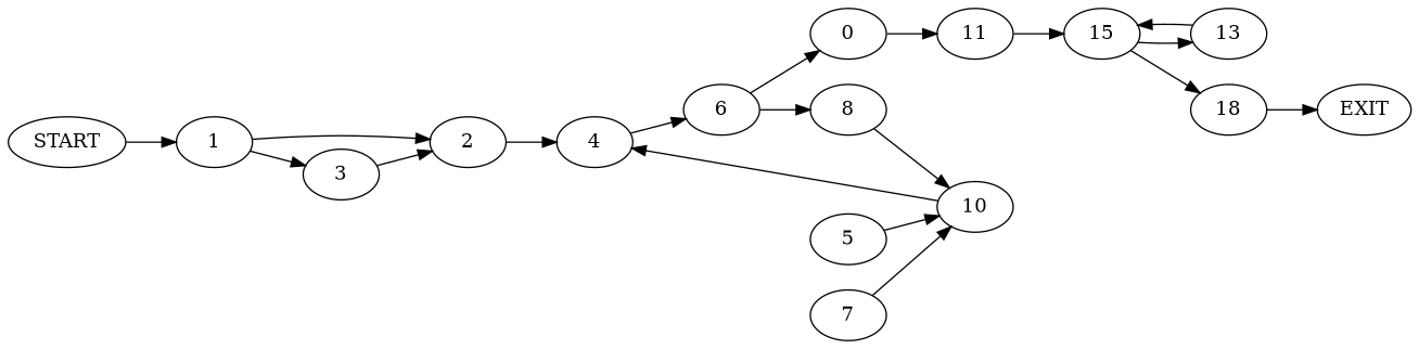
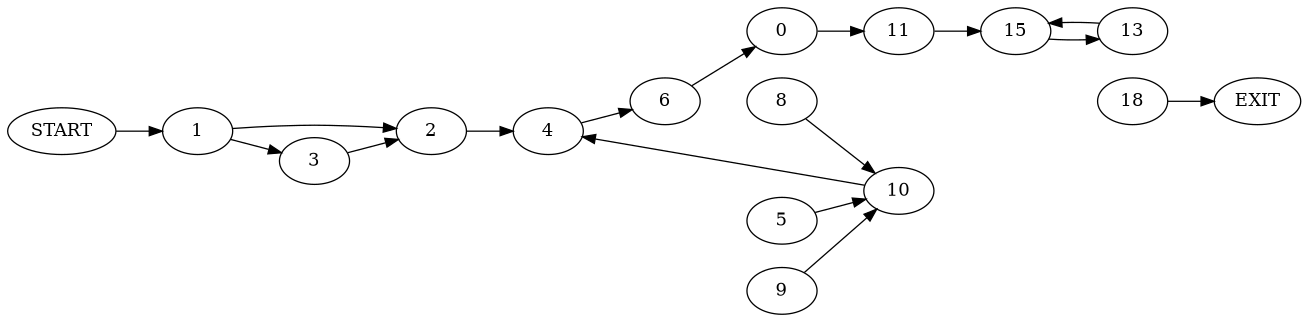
  digraph {
    rankdir=LR
    n1 [label=START]
    1
    2
    3
    n5 [label=EXIT]
    4
    6
    5
    10
    n10 [label=0]
    8
-   9 [label=7]
+   9
    11
    n14 [label=15]
    13
    n16 [label=18]
    n1 -> 1
    1 -> 2
    1 -> 3
    2 -> 4
    3 -> 2
    4 -> 6
    6 -> n10
-   6 -> 8
    5 -> 10
    10 -> 4
    n10 -> 11
    8 -> 10
    9 -> 10
    11 -> n14
    n14 -> 13
-   n14 -> n16
    13 -> n14
    n16 -> n5
  }
